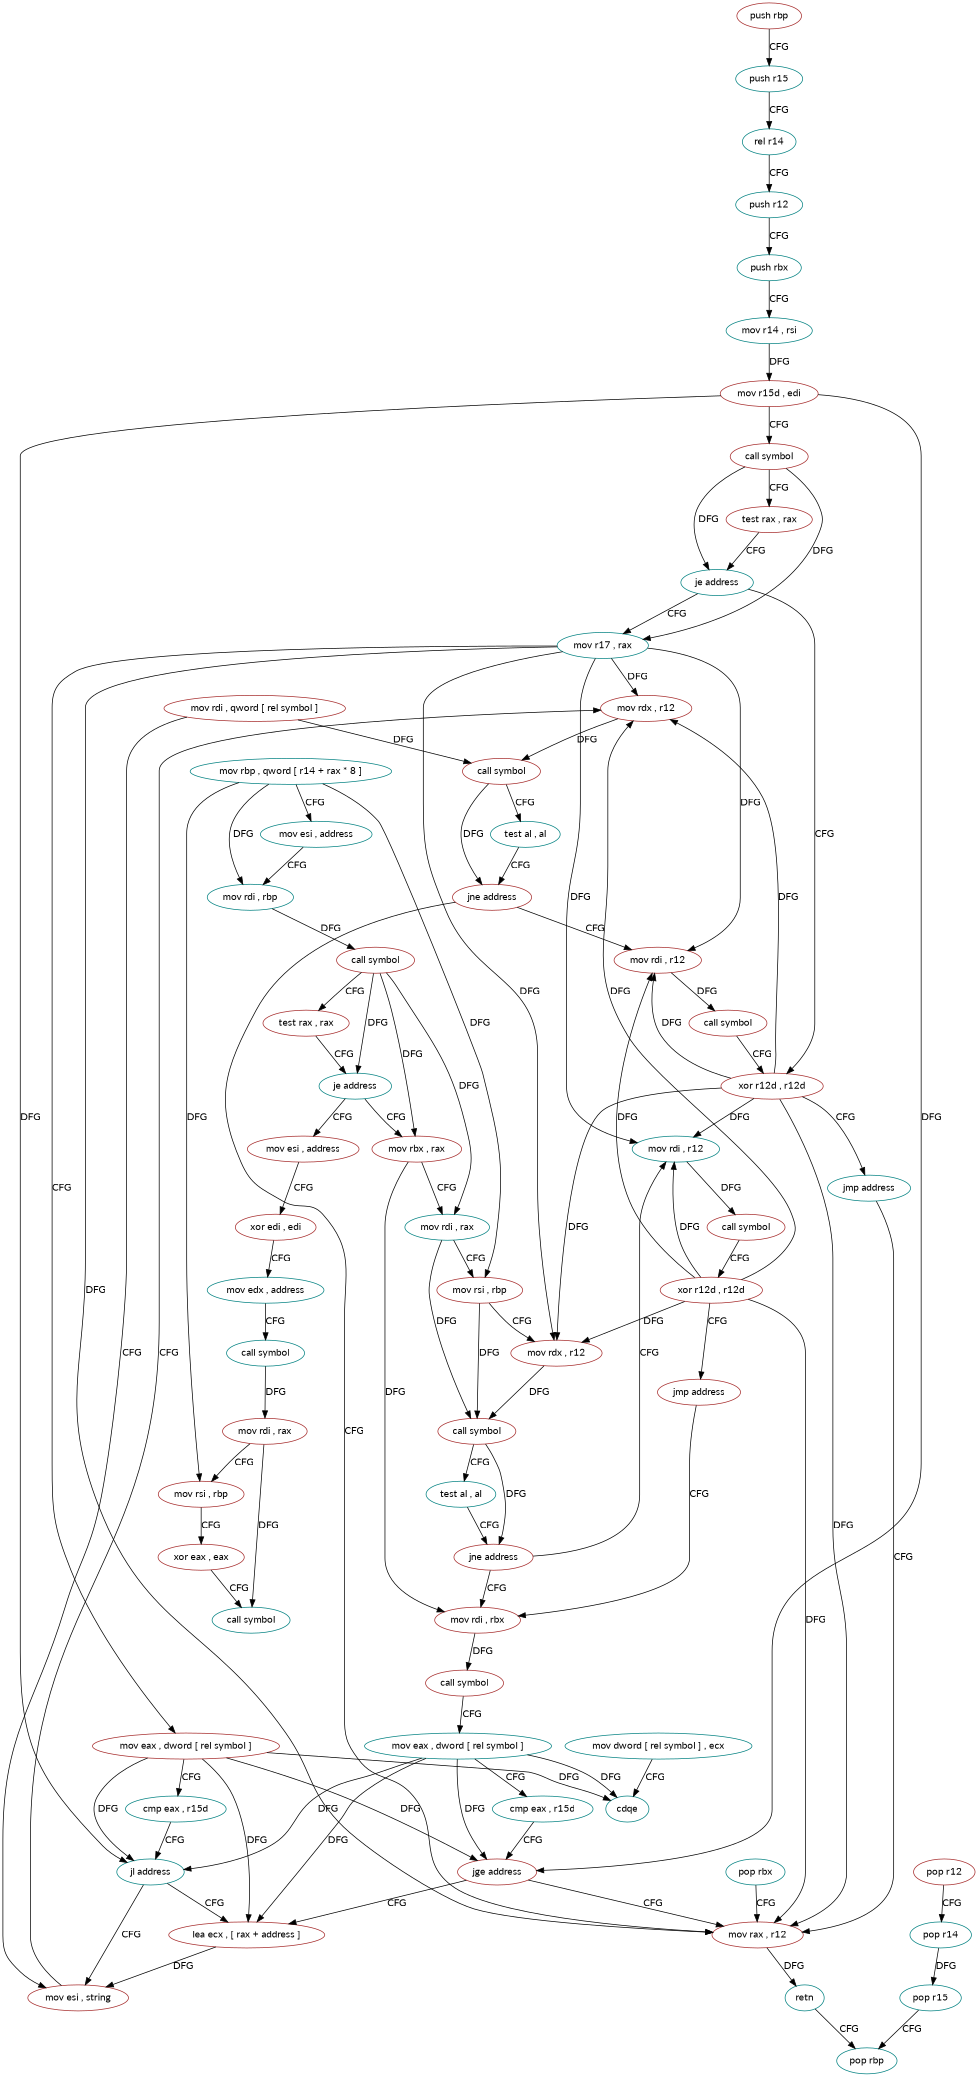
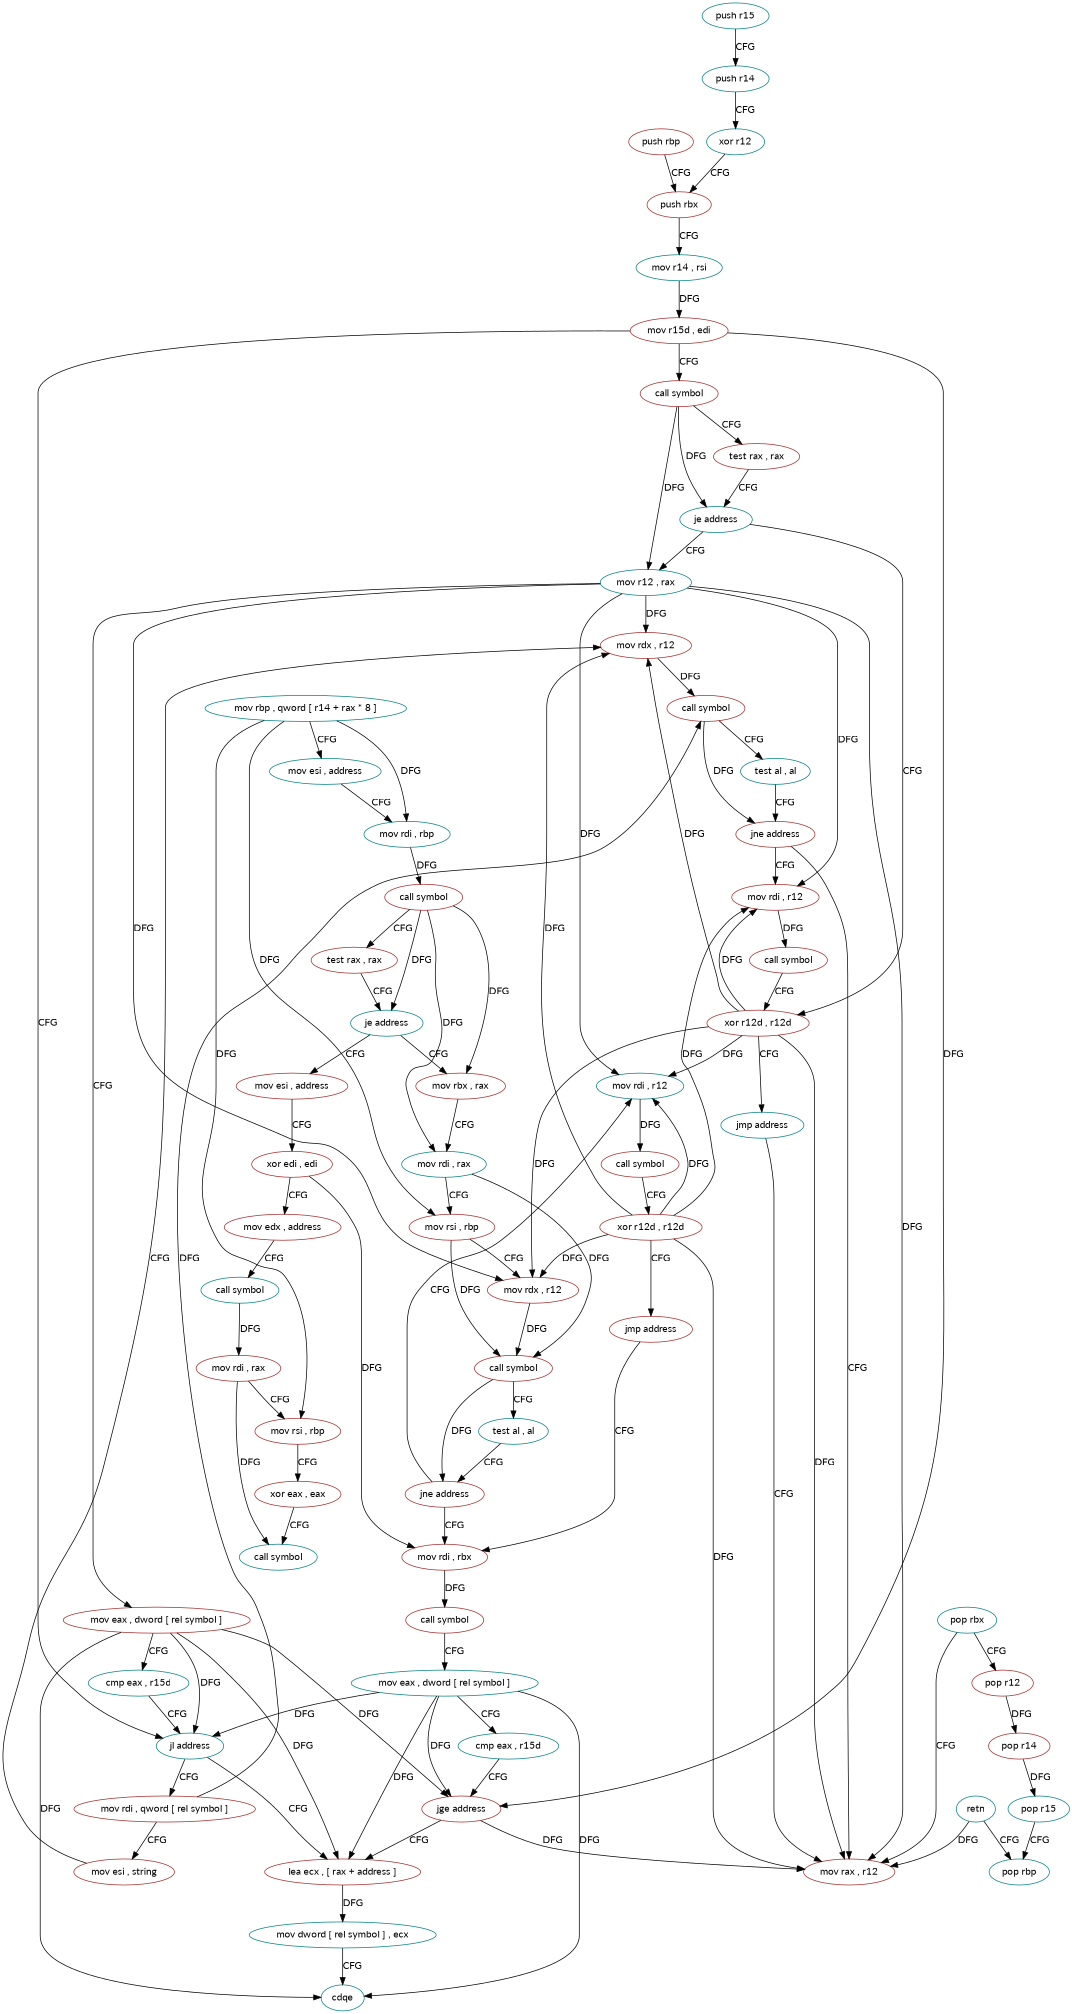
  digraph {
    fontname=Lato
    node [color=brown fontname=Lato]
    edge [fontname=Lato]
    n1 [label="push rbp"]
    n2 [color=teal label="push r15"]
-   n3 [color=teal label="rel r14"]
-   n4 [color=teal label="push r12"]
-   n5 [color=teal label="push rbx"]
+   n3 [color=teal label="push r14"]
+   n4 [color=teal label="xor r12"]
+   n5 [label="push rbx"]
    n6 [color=teal label="mov r14 , rsi"]
    n7 [label="mov r15d , edi"]
    n8 [label="call symbol"]
    n9 [color=teal label="jl address"]
    n10 [label="jge address"]
    n11 [color=teal label="mov rbp , qword [ r14 + rax * 8 ]"]
    n12 [color=teal label="mov esi , address"]
    n13 [color=teal label="mov rdi , rbp"]
    n14 [label="mov rsi , rbp"]
    n15 [label="mov rsi , rbp"]
    n16 [label="test rax , rax"]
    n17 [color=teal label="je address"]
-   n18 [color=teal label="mov r17 , rax"]
+   n18 [color=teal label="mov r12 , rax"]
    n19 [label="lea ecx , [ rax + address ]"]
    n20 [label="mov rdi , qword [ rel symbol ]"]
    n21 [label="mov rax , r12"]
    n22 [label="xor r12d , r12d"]
    n23 [label="mov rdx , r12"]
    n24 [label="mov rdi , r12"]
    n25 [label="mov rdx , r12"]
    n26 [color=teal label="mov rdi , r12"]
    n27 [label="mov eax , dword [ rel symbol ]"]
    n28 [color=teal label="jmp address"]
    n29 [color=teal label=retn]
    n30 [label="call symbol"]
    n31 [label="call symbol"]
    n32 [label="call symbol"]
    n33 [label="call symbol"]
    n34 [color=teal label="cmp eax , r15d"]
    n35 [color=teal label=cdqe]
    n36 [color=teal label="pop rbx"]
    n37 [label="pop r12"]
    n38 [color=teal label="pop rbp"]
    n39 [color=teal label="mov dword [ rel symbol ] , ecx"]
    n40 [label="mov esi , string"]
    n41 [color=teal label="test al , al"]
    n42 [label="jne address"]
-   n43 [color=teal label="pop r14"]
+   n43 [label="pop r14"]
    n44 [color=teal label="pop r15"]
    n45 [label="call symbol"]
    n46 [label="xor eax , eax"]
    n47 [label="test rax , rax"]
    n48 [color=teal label="je address"]
    n49 [label="mov rbx , rax"]
    n50 [color=teal label="mov rdi , rax"]
    n51 [label="mov esi , address"]
    n52 [label="mov rdi , rbx"]
    n53 [label="xor edi , edi"]
-   n54 [color=teal label="mov edx , address"]
+   n54 [label="mov edx , address"]
    n55 [label="call symbol"]
    n56 [color=teal label="call symbol"]
    n57 [label="mov rdi , rax"]
    n58 [color=teal label="call symbol"]
    n59 [color=teal label="test al , al"]
    n60 [label="jne address"]
    n61 [color=teal label="mov eax , dword [ rel symbol ]"]
    n62 [label="xor r12d , r12d"]
    n63 [color=teal label="cmp eax , r15d"]
    n64 [label="jmp address"]
-   n1 -> n2 [label=CFG]
+   n1 -> n5 [label=CFG]
    n2 -> n3 [label=CFG]
    n3 -> n4 [label=CFG]
    n4 -> n5 [label=CFG]
    n5 -> n6 [label=CFG]
    n6 -> n7 [label=DFG]
    n7 -> n8 [label=CFG]
-   n7 -> n9 [label=DFG]
+   n7 -> n9 [label=CFG]
    n7 -> n10 [label=DFG]
    n8 -> n16 [label=CFG]
    n8 -> n17 [label=DFG]
    n8 -> n18 [label=DFG]
    n9 -> n19 [label=CFG]
-   n9 -> n40 [label=CFG]
+   n9 -> n20 [label=CFG]
    n10 -> n19 [label=CFG]
-   n10 -> n21 [label=CFG]
+   n10 -> n21 [label=DFG]
    n11 -> n12 [label=CFG]
    n11 -> n13 [label=DFG]
    n11 -> n14 [label=DFG]
    n11 -> n15 [label=DFG]
    n12 -> n13 [label=CFG]
    n13 -> n45 [label=DFG]
    n14 -> n46 [label=CFG]
    n15 -> n25 [label=CFG]
    n15 -> n32 [label=DFG]
    n16 -> n17 [label=CFG]
    n17 -> n18 [label=CFG]
    n17 -> n22 [label=CFG]
    n18 -> n21 [label=DFG]
    n18 -> n23 [label=DFG]
    n18 -> n24 [label=DFG]
    n18 -> n25 [label=DFG]
    n18 -> n26 [label=DFG]
    n18 -> n27 [label=CFG]
-   n19 -> n40 [label=DFG]
+   n19 -> n39 [label=DFG]
    n20 -> n30 [label=DFG]
    n20 -> n40 [label=CFG]
-   n21 -> n29 [label=DFG]
+   n29 -> n21 [label=DFG]
    n22 -> n21 [label=DFG]
    n22 -> n23 [label=DFG]
    n22 -> n24 [label=DFG]
    n22 -> n25 [label=DFG]
    n22 -> n26 [label=DFG]
    n22 -> n28 [label=CFG]
    n23 -> n30 [label=DFG]
    n24 -> n31 [label=DFG]
    n25 -> n32 [label=DFG]
    n26 -> n33 [label=DFG]
    n27 -> n9 [label=DFG]
    n27 -> n10 [label=DFG]
    n27 -> n19 [label=DFG]
    n27 -> n34 [label=CFG]
    n27 -> n35 [label=DFG]
    n28 -> n21 [label=CFG]
    n29 -> n38 [label=CFG]
    n30 -> n41 [label=CFG]
    n30 -> n42 [label=DFG]
    n31 -> n22 [label=CFG]
    n32 -> n59 [label=CFG]
    n32 -> n60 [label=DFG]
    n33 -> n62 [label=CFG]
    n34 -> n9 [label=CFG]
    n36 -> n21 [label=CFG]
-   n37 -> n43 [label=CFG]
+   n36 -> n37 [label=CFG]
+   n37 -> n43 [label=DFG]
    n39 -> n35 [label=CFG]
    n40 -> n23 [label=CFG]
    n41 -> n42 [label=CFG]
    n42 -> n21 [label=CFG]
    n42 -> n24 [label=CFG]
    n43 -> n44 [label=DFG]
    n44 -> n38 [label=CFG]
    n45 -> n47 [label=CFG]
    n45 -> n48 [label=DFG]
    n45 -> n49 [label=DFG]
    n45 -> n50 [label=DFG]
    n46 -> n58 [label=CFG]
    n47 -> n48 [label=CFG]
    n48 -> n49 [label=CFG]
    n48 -> n51 [label=CFG]
    n49 -> n50 [label=CFG]
-   n49 -> n52 [label=DFG]
+   n53 -> n52 [label=DFG]
    n50 -> n15 [label=CFG]
    n50 -> n32 [label=DFG]
    n51 -> n53 [label=CFG]
    n52 -> n55 [label=DFG]
    n53 -> n54 [label=CFG]
    n54 -> n56 [label=CFG]
    n55 -> n61 [label=CFG]
    n56 -> n57 [label=DFG]
    n57 -> n14 [label=CFG]
    n57 -> n58 [label=DFG]
    n59 -> n60 [label=CFG]
    n60 -> n26 [label=CFG]
    n60 -> n52 [label=CFG]
    n61 -> n9 [label=DFG]
    n61 -> n10 [label=DFG]
    n61 -> n19 [label=DFG]
    n61 -> n35 [label=DFG]
    n61 -> n63 [label=CFG]
    n62 -> n21 [label=DFG]
    n62 -> n23 [label=DFG]
    n62 -> n24 [label=DFG]
    n62 -> n25 [label=DFG]
    n62 -> n26 [label=DFG]
    n62 -> n64 [label=CFG]
    n63 -> n10 [label=CFG]
    n64 -> n52 [label=CFG]
  }
